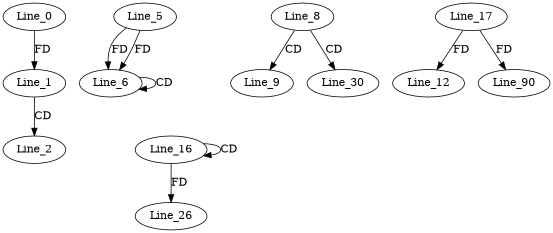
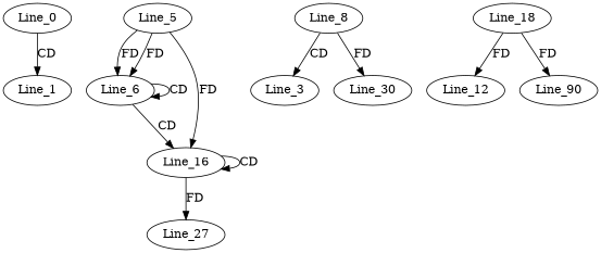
  digraph {
    Line_0
    Line_1
-   Line_2
    Line_5
    Line_6
    Line_16
-   Line_26
+   Line_26 [label=Line_27]
    Line_8
-   Line_9
+   Line_9 [label=Line_3]
    n10 [label=Line_30]
    n11 [label=Line_12]
-   Line_18 [label=Line_17]
+   Line_18
    n13 [label=Line_90]
-   Line_0 -> Line_1 [label=FD]
-   Line_1 -> Line_2 [label=CD]
+   Line_0 -> Line_1 [label=CD]
    Line_5 -> Line_6 [label=FD]
    Line_5 -> Line_6 [label=FD]
+   Line_5 -> Line_16 [label=FD]
    Line_6 -> Line_6 [label=CD]
+   Line_6 -> Line_16 [label=CD]
    Line_16 -> Line_16 [label=CD]
    Line_16 -> Line_26 [label=FD]
    Line_8 -> Line_9 [label=CD]
-   Line_8 -> n10 [label=CD]
+   Line_8 -> n10 [label=FD]
    Line_18 -> n11 [label=FD]
    Line_18 -> n13 [label=FD]
  }
